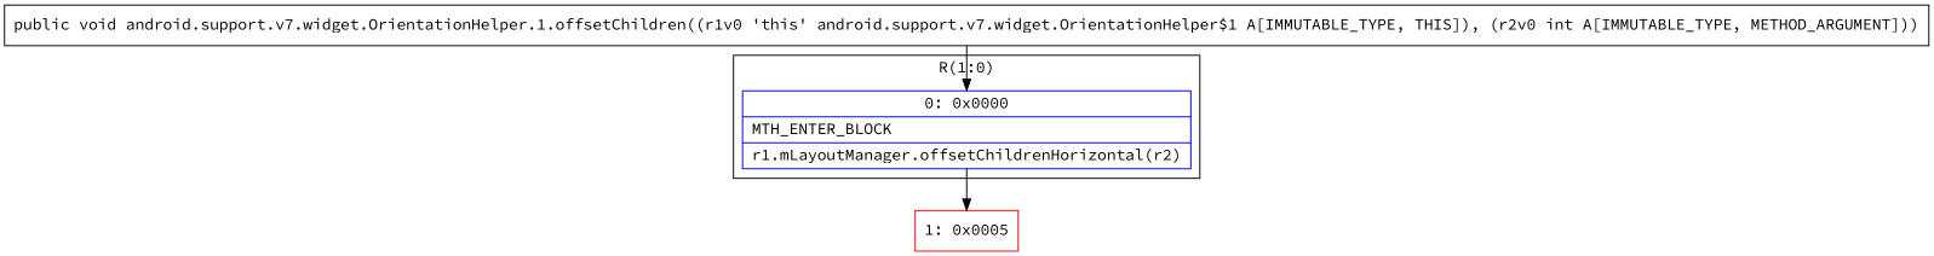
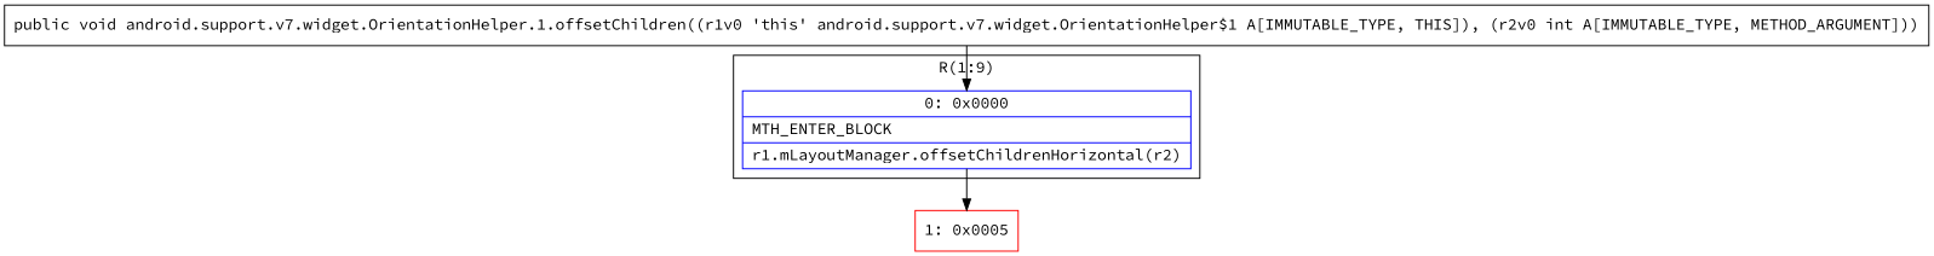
  digraph {
    fontname="Source Code Pro"
    node [shape=record fontname="Source Code Pro"]
    edge [fontname="Source Code Pro"]
    n1 [color=blue label="{0\:\ 0x0000|MTH_ENTER_BLOCK\l|r1.mLayoutManager.offsetChildrenHorizontal(r2)\l}"]
    n2 [color=red label="{1\:\ 0x0005}"]
    n3 [label="{public void android.support.v7.widget.OrientationHelper.1.offsetChildren((r1v0 'this' android.support.v7.widget.OrientationHelper$1 A[IMMUTABLE_TYPE, THIS]), (r2v0 int A[IMMUTABLE_TYPE, METHOD_ARGUMENT])) }"]
    subgraph cluster_1 {
-     label="R(1:0)"
+     label="R(1:9)"
      n1
    }
    n1 -> n2
    n3 -> n1
  }
